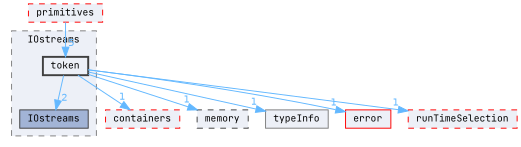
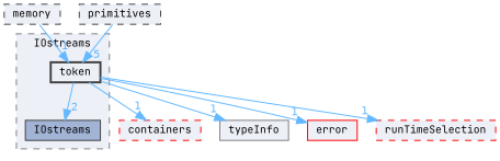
  digraph {
    compound=true
    fontname="JetBrains Mono"
    node [color=red fillcolor="#edf0f7" fontname="JetBrains Mono" fontsize=10 shape=box style="filled,dashed"]
    edge [color=steelblue1 fontcolor=steelblue1 fontname="JetBrains Mono" fontsize=10 headlabel=1 labeldistance=1.5 labelfontname=Helvetica labelfontsize=10]
    n1 [color=grey25 fillcolor="#a2b4d6" height=0.2 label=IOstreams style=filled width=0.4]
    n2 [color=grey25 height=0.2 label=token style="filled,bold" width=0.4]
    n3 [height=0.2 label=containers width=0.4]
    n4 [color=grey25 height=0.2 label=memory width=0.4]
    n5 [color=grey50 height=0.2 label=typeInfo style=filled width=0.4]
    n6 [height=0.2 label=error style=filled width=0.4]
    n7 [height=0.2 label=runTimeSelection width=0.4]
-   n8 [height=0.2 label=primitives width=0.4]
+   n8 [color=grey25 height=0.2 label=primitives width=0.4]
    subgraph cluster_1 {
      bgcolor="#edf0f7"
      fontsize=10
      label=IOstreams
      pencolor=grey50
      style="filled,dashed"
      n1
      n2
    }
    n2 -> n1 [headlabel=2]
    n2 -> n3
-   n2 -> n4
+   n4 -> n2
    n2 -> n5
    n2 -> n6
    n2 -> n7
    n8 -> n2 [headlabel=5]
  }
